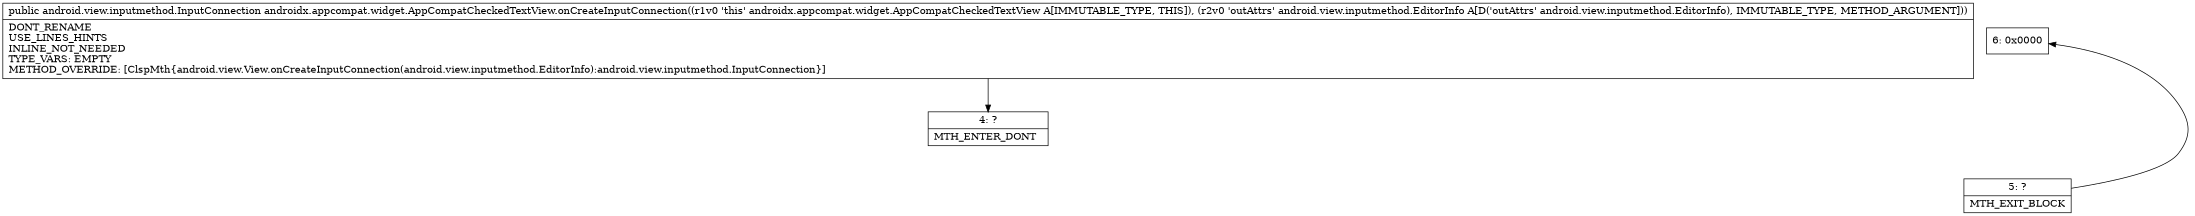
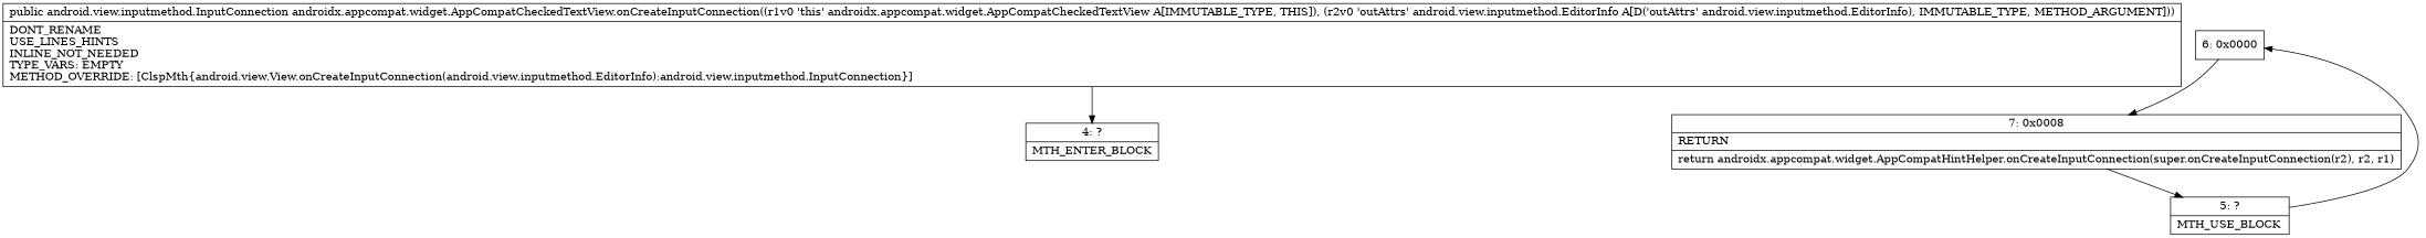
  digraph {
    node [shape=record]
-   n1 [label="{4\:\ ?|MTH_ENTER_DONT\l}"]
+   n1 [label="{4\:\ ?|MTH_ENTER_BLOCK\l}"]
    n2 [label="{6\:\ 0x0000}"]
-   n4 [label="{5\:\ ?|MTH_EXIT_BLOCK\l}"]
+   n3 [label="{7\:\ 0x0008|RETURN\l|return androidx.appcompat.widget.AppCompatHintHelper.onCreateInputConnection(super.onCreateInputConnection(r2), r2, r1)\l}"]
+   n4 [label="{5\:\ ?|MTH_USE_BLOCK\l}"]
    n5 [label="{public android.view.inputmethod.InputConnection androidx.appcompat.widget.AppCompatCheckedTextView.onCreateInputConnection((r1v0 'this' androidx.appcompat.widget.AppCompatCheckedTextView A[IMMUTABLE_TYPE, THIS]), (r2v0 'outAttrs' android.view.inputmethod.EditorInfo A[D('outAttrs' android.view.inputmethod.EditorInfo), IMMUTABLE_TYPE, METHOD_ARGUMENT]))  | DONT_RENAME\lUSE_LINES_HINTS\lINLINE_NOT_NEEDED\lTYPE_VARS: EMPTY\lMETHOD_OVERRIDE: [ClspMth\{android.view.View.onCreateInputConnection(android.view.inputmethod.EditorInfo):android.view.inputmethod.InputConnection\}]\l}"]
+   n2 -> n3
+   n3 -> n4
    n4 -> n2
    n5 -> n1
  }
